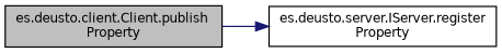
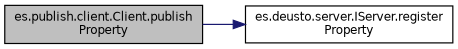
  digraph {
    rankdir=LR
    node [color=black fontname=Helvetica fontsize=10 shape=record style=filled]
-   n1 [fillcolor=grey75 fontcolor=black height=0.2 label="es.deusto.client.Client.publish\lProperty" width=0.4]
+   n1 [fillcolor=grey75 fontcolor=black height=0.2 label="es.publish.client.Client.publish\lProperty" width=0.4]
    n2 [fillcolor=white height=0.2 label="es.deusto.server.IServer.register\lProperty" width=0.4]
    n1 -> n2 [color=midnightblue fontname=Helvetica fontsize=10 labelfontname=Helvetica labelfontsize=10 style=solid]
  }
